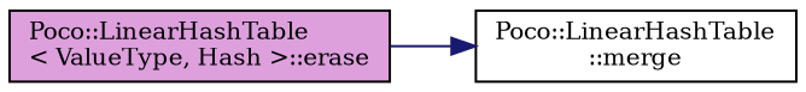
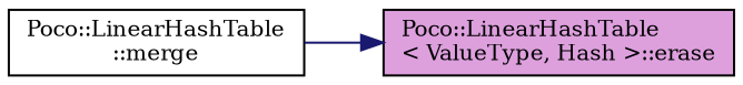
  digraph {
    rankdir=RL
    fontname="DejaVu Serif"
    node [color=black fontname="DejaVu Serif" fontsize=10 shape=record style=filled]
    n1 [fillcolor=white fontcolor=black height=0.2 label="Poco::LinearHashTable\l::merge" width=0.4]
    n2 [fillcolor=plum height=0.2 label="Poco::LinearHashTable\l\< ValueType, Hash \>::erase" width=0.4]
-   n1 -> n2 [color=midnightblue dir=back fontname="DejaVu Serif" fontsize=10 labelfontname=Helvetica labelfontsize=10 style=solid]
+   n2 -> n1 [color=midnightblue dir=back fontname="DejaVu Serif" fontsize=10 labelfontname=Helvetica labelfontsize=10 style=solid]
  }
